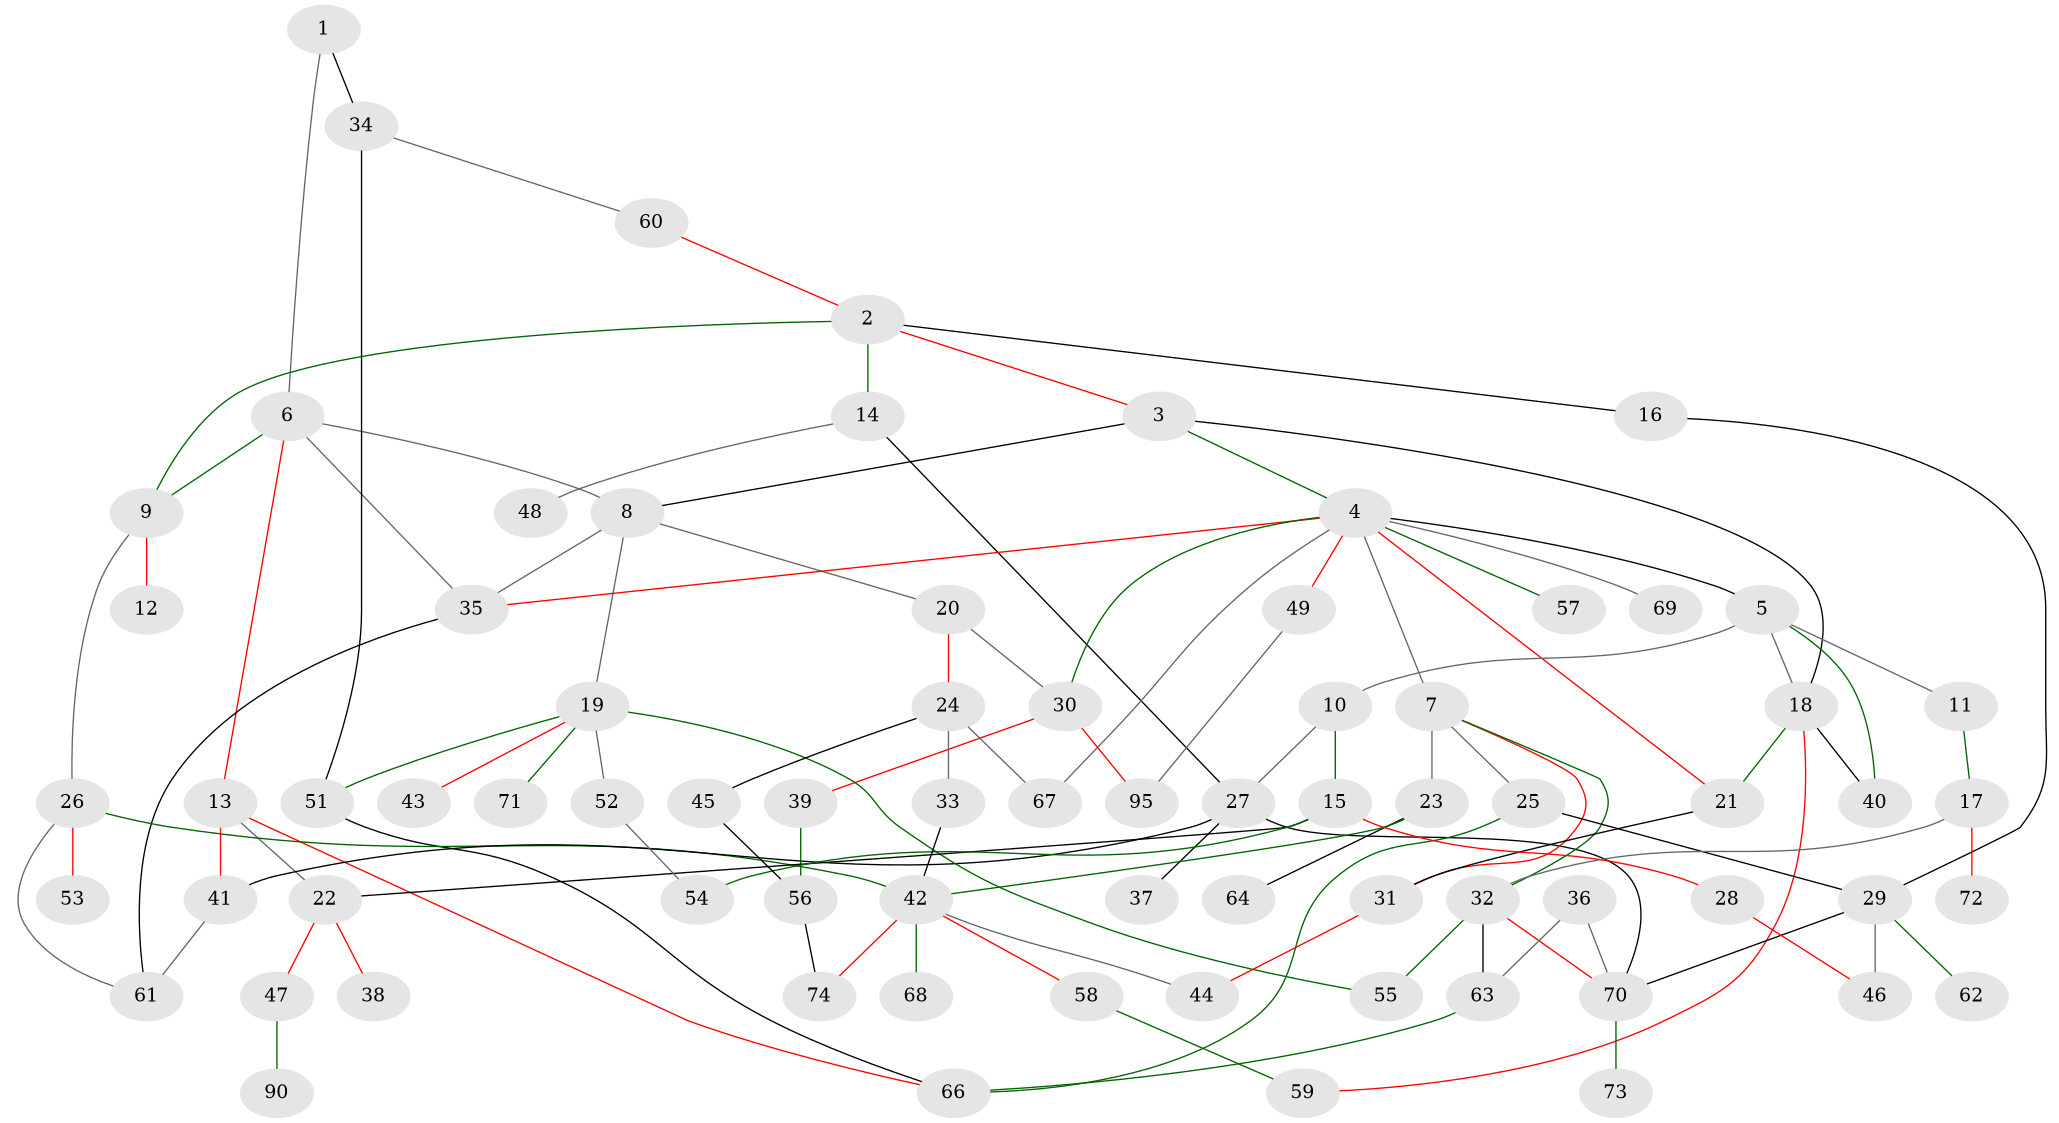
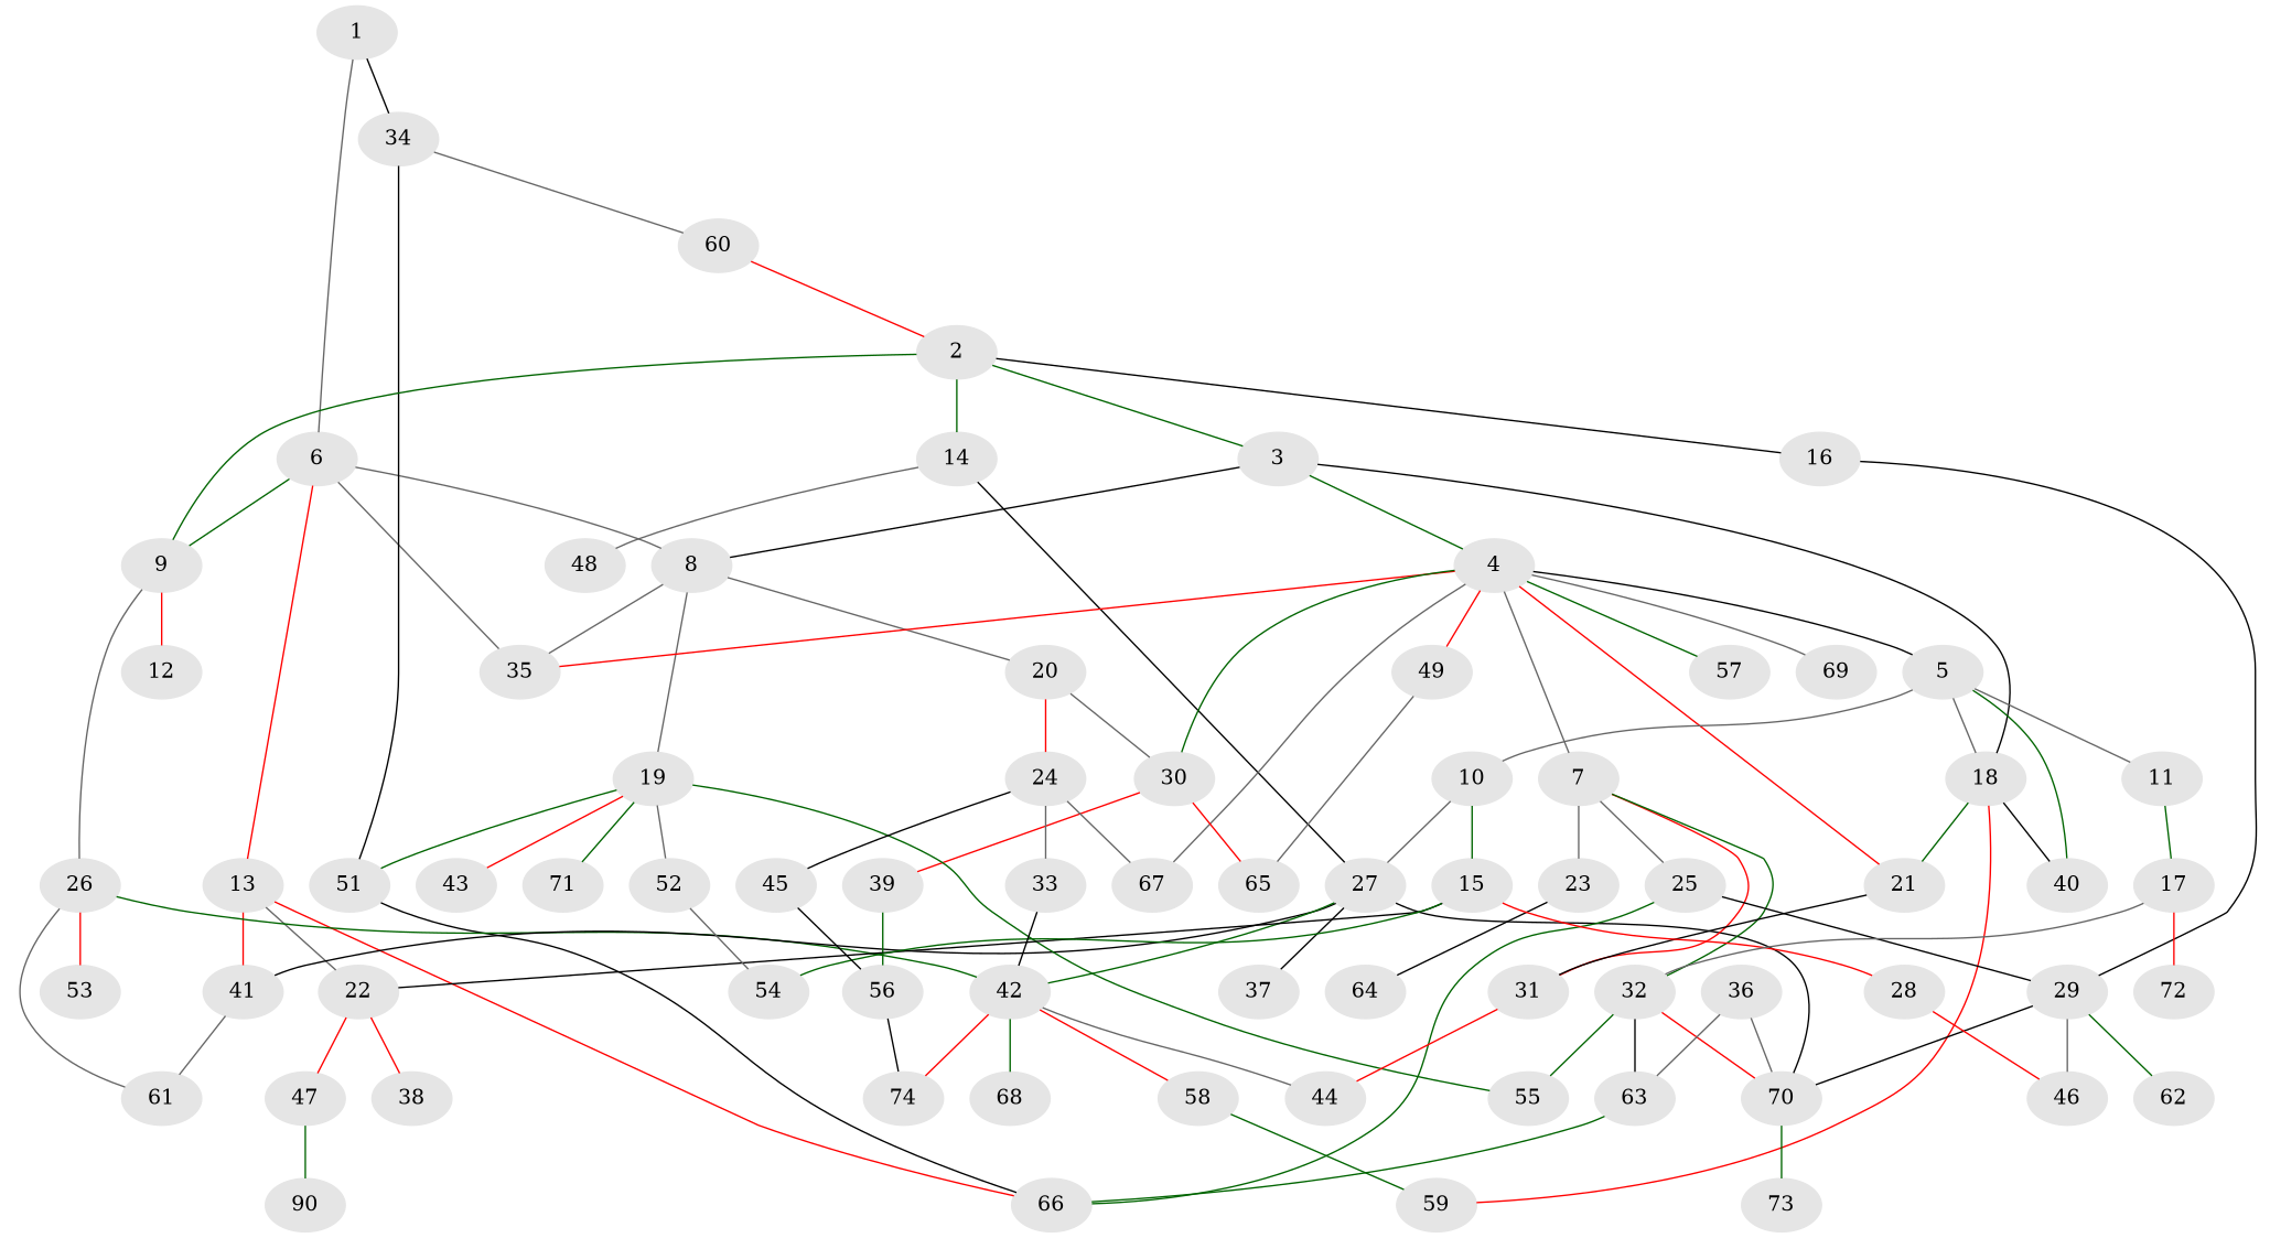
  graph {
    node [color=gray90 style=filled]
    edge [color=gray40]
    1
    6
    34
    2
    3
    9
    14
    16
    8
    35
    13
    51
    60
    4
    18
    12
    26
    27
    48
    29
    5
    7
    21
    30
    49
    57
    67
    69
    19
    20
    40
    59
    10
    11
    23
    25
    31
    32
    39
-   65 [label=95]
+   65
    61
    15
    17
    22
    41
    66
    64
    42
    44
    55
    70
    63
    43
    52
    71
    24
    36
    53
    28
    54
    37
    72
    38
    47
    46
    62
    33
    45
    n69 [label=90]
    58
    68
    74
    56
    73
    1 -- 6
    1 -- 34 [color=black]
    6 -- 9 [color=darkgreen]
    6 -- 8
    6 -- 35
    6 -- 13 [color=red]
    34 -- 51 [color=black]
    34 -- 60
-   2 -- 3 [color=red]
+   2 -- 3 [color=darkgreen]
    2 -- 9 [color=darkgreen]
    2 -- 14 [color=darkgreen]
    2 -- 16 [color=black]
    3 -- 8 [color=black]
    3 -- 4 [color=darkgreen]
    3 -- 18 [color=black]
    9 -- 12 [color=red]
    9 -- 26
    14 -- 27 [color=black]
    14 -- 48
    16 -- 29 [color=black]
    8 -- 35
    8 -- 19
    8 -- 20
-   35 -- 61 [color=black]
    13 -- 22
    13 -- 41 [color=red]
    13 -- 66 [color=red]
    51 -- 66 [color=black]
    60 -- 2 [color=red]
    4 -- 35 [color=red]
    4 -- 5 [color=black]
    4 -- 7
    4 -- 21 [color=red]
    4 -- 30 [color=darkgreen]
    4 -- 49 [color=red]
    4 -- 57 [color=darkgreen]
    4 -- 67
    4 -- 69
    18 -- 21 [color=darkgreen]
    18 -- 40 [color=black]
    18 -- 59 [color=red]
    26 -- 61
    26 -- 42 [color=darkgreen]
    26 -- 53 [color=red]
    27 -- 41 [color=black]
    27 -- 70 [color=black]
    27 -- 37 [color=black]
    29 -- 70 [color=black]
    29 -- 46
    29 -- 62 [color=darkgreen]
    5 -- 18
    5 -- 40 [color=darkgreen]
    5 -- 10
    5 -- 11
    7 -- 23
    7 -- 25
    7 -- 31 [color=red]
    7 -- 32 [color=darkgreen]
    21 -- 31 [color=black]
    30 -- 39 [color=red]
    30 -- 65 [color=red]
    49 -- 65
    19 -- 51 [color=darkgreen]
    19 -- 55 [color=darkgreen]
    19 -- 43 [color=red]
    19 -- 52
    19 -- 71 [color=darkgreen]
    20 -- 30
    20 -- 24 [color=red]
    10 -- 27
    10 -- 15 [color=darkgreen]
    11 -- 17 [color=darkgreen]
    23 -- 64 [color=black]
-   23 -- 42 [color=darkgreen]
+   27 -- 42 [color=darkgreen]
    25 -- 29 [color=black]
    25 -- 66 [color=darkgreen]
    31 -- 44 [color=red]
    32 -- 55 [color=darkgreen]
    32 -- 70 [color=red]
    32 -- 63 [color=black]
    39 -- 56 [color=darkgreen]
    15 -- 22 [color=black]
    15 -- 28 [color=red]
    15 -- 54 [color=darkgreen]
    17 -- 32
    17 -- 72 [color=red]
    22 -- 38 [color=red]
    22 -- 47 [color=red]
    41 -- 61
    42 -- 44
    42 -- 58 [color=red]
    42 -- 68 [color=darkgreen]
    42 -- 74 [color=red]
    70 -- 73 [color=darkgreen]
    63 -- 66 [color=darkgreen]
    52 -- 54
    24 -- 67
    24 -- 33
    24 -- 45 [color=black]
    36 -- 70
    36 -- 63
    28 -- 46 [color=red]
    47 -- n69 [color=darkgreen]
    33 -- 42 [color=black]
    45 -- 56 [color=black]
    58 -- 59 [color=darkgreen]
    56 -- 74 [color=black]
  }
